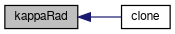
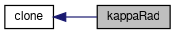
  digraph {
    rankdir=LR
    node [color=black fontname=FreeSans fontsize=10 shape=record]
    n1 [fillcolor=grey75 fontcolor=black height=0.2 label=kappaRad style=filled width=0.4]
    n2 [height=0.2 label=clone width=0.4]
-   n1 -> n2 [color=midnightblue dir=back fontname=FreeSans fontsize=10 labelfontname=FreeSans labelfontsize=10 style=solid]
+   n2 -> n1 [color=midnightblue dir=back fontname=FreeSans fontsize=10 labelfontname=FreeSans labelfontsize=10 style=solid]
  }
